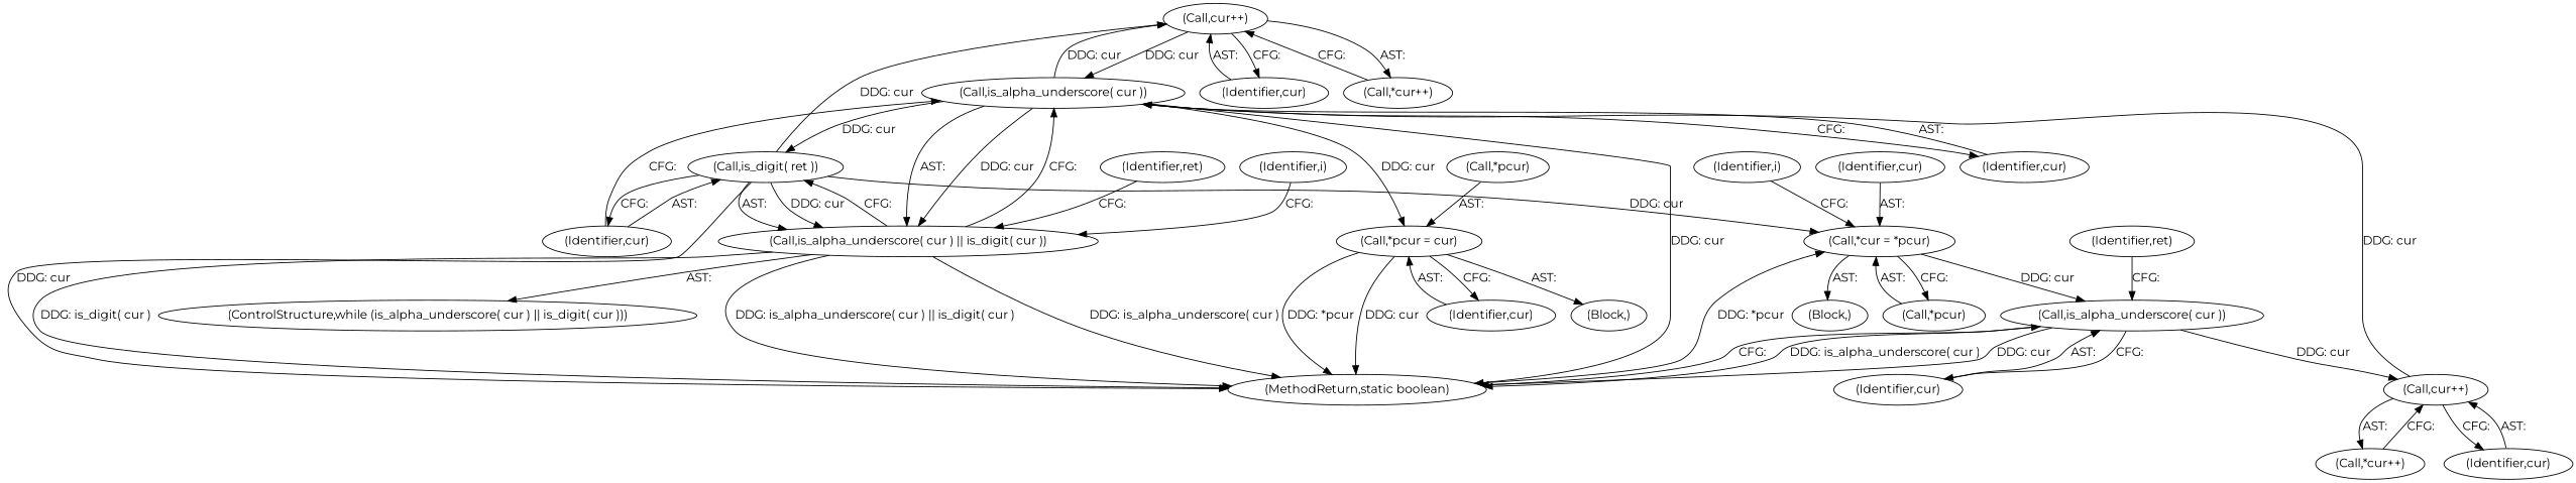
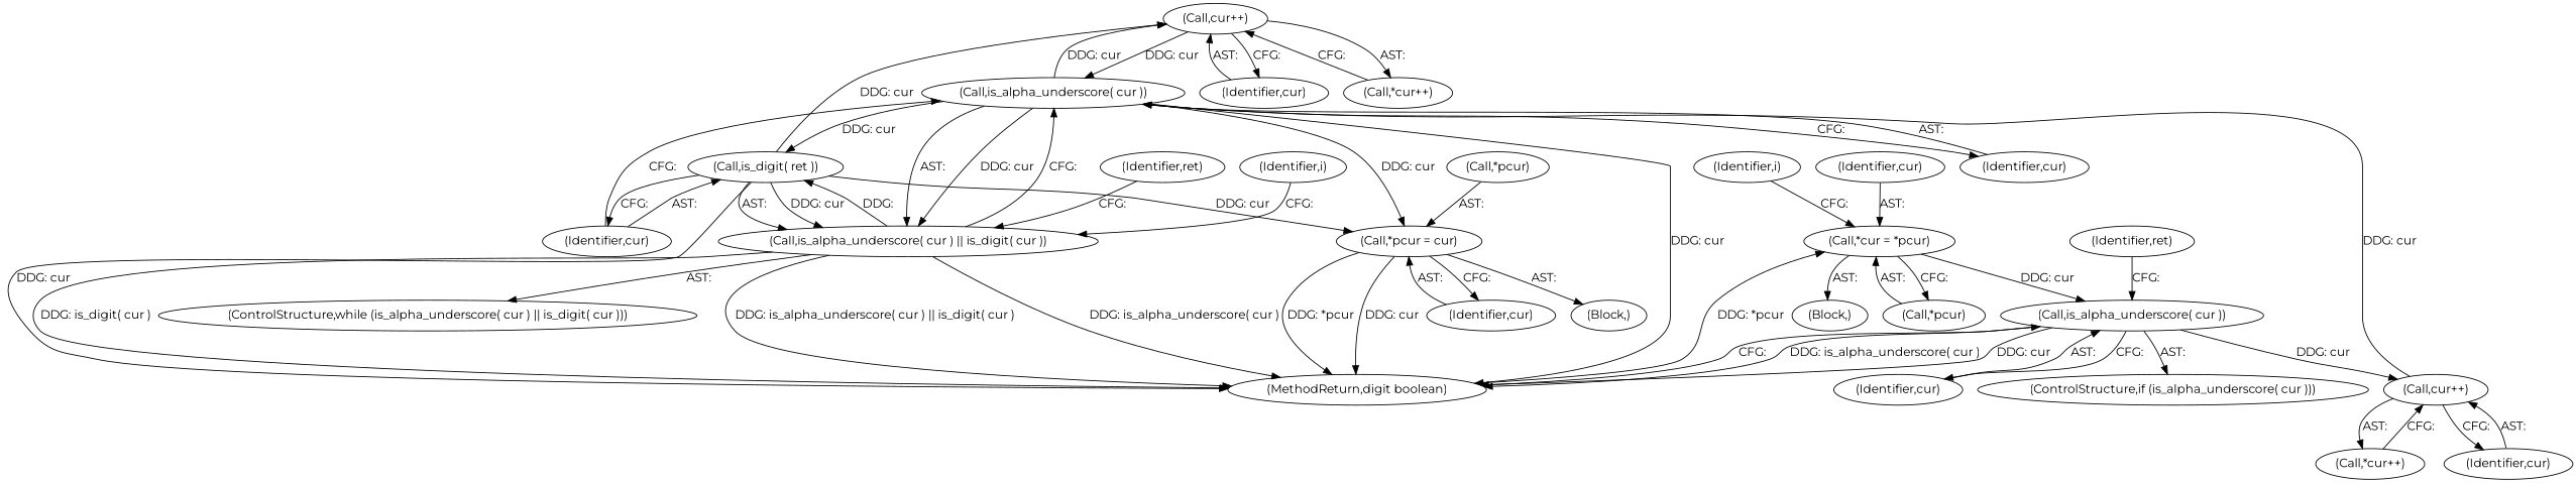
  digraph {
    fontname=Montserrat
    node [fontname=Montserrat]
    edge [fontname=Montserrat]
    n1 [label="(Call,cur++)"]
    n2 [label="(Call,is_alpha_underscore( cur ))"]
    n3 [label="(Identifier,cur)"]
    n4 [label="(Call,*cur++)"]
    n5 [label="(Call,is_digit( ret ))"]
    n6 [label="(Call,is_alpha_underscore( cur ) || is_digit( cur ))"]
    n7 [label="(Call,*pcur = cur)"]
-   n8 [label="(MethodReturn,static boolean)"]
+   n8 [label="(MethodReturn,digit boolean)"]
    n9 [label="(Identifier,cur)"]
    n10 [label="(Identifier,cur)"]
    n11 [label="(ControlStructure,while (is_alpha_underscore( cur ) || is_digit( cur )))"]
    n12 [label="(Identifier,cur)"]
    n13 [label="(Block,)"]
    n14 [label="(Call,is_alpha_underscore( cur ))"]
    n15 [label="(Call,*cur = *pcur)"]
    n16 [label="(Call,cur++)"]
    n17 [label="(Call,*cur++)"]
    n18 [label="(Identifier,cur)"]
+   n19 [label="(ControlStructure,if (is_alpha_underscore( cur )))"]
    n20 [label="(Identifier,cur)"]
    n21 [label="(Block,)"]
    n22 [label="(Call,*pcur)"]
    n23 [label="(Identifier,i)"]
    n24 [label="(Identifier,ret)"]
    n25 [label="(Identifier,ret)"]
    n26 [label="(Identifier,i)"]
    n27 [label="(Call,*pcur)"]
    n28 [label="(Identifier,cur)"]
    n1 -> n2 [label="DDG: cur"]
    n1 -> n3 [label="CFG: "]
    n1 -> n4 [label="AST: "]
    n2 -> n1 [label="DDG: cur"]
    n2 -> n5 [label="DDG: cur"]
    n2 -> n6 [label="AST: "]
    n2 -> n6 [label="DDG: cur"]
    n2 -> n7 [label="DDG: cur"]
    n2 -> n8 [label="DDG: cur"]
    n2 -> n9 [label="CFG: "]
    n3 -> n1 [label="AST: "]
    n4 -> n1 [label="CFG: "]
    n5 -> n1 [label="DDG: cur"]
    n5 -> n6 [label="AST: "]
    n5 -> n6 [label="DDG: cur"]
-   n5 -> n15 [label="DDG: cur"]
+   n5 -> n7 [label="DDG: cur"]
    n5 -> n8 [label="DDG: cur"]
    n5 -> n10 [label="CFG: "]
    n6 -> n2 [label="CFG: "]
-   n6 -> n5 [label="CFG: "]
+   n6 -> n5 [label="DDG: "]
    n6 -> n8 [label="DDG: is_alpha_underscore( cur )"]
    n6 -> n8 [label="DDG: is_digit( cur )"]
    n6 -> n8 [label="DDG: is_alpha_underscore( cur ) || is_digit( cur )"]
    n6 -> n11 [label="AST: "]
    n7 -> n8 [label="DDG: cur"]
    n7 -> n8 [label="DDG: *pcur"]
    n7 -> n12 [label="CFG: "]
    n7 -> n13 [label="AST: "]
    n8 -> n14 [label="CFG: "]
    n8 -> n15 [label="DDG: *pcur"]
    n9 -> n2 [label="AST: "]
    n10 -> n2 [label="CFG: "]
    n10 -> n5 [label="AST: "]
    n12 -> n7 [label="AST: "]
    n14 -> n8 [label="DDG: is_alpha_underscore( cur )"]
    n14 -> n8 [label="DDG: cur"]
    n14 -> n16 [label="DDG: cur"]
+   n14 -> n19 [label="AST: "]
    n14 -> n20 [label="CFG: "]
    n15 -> n14 [label="DDG: cur"]
    n15 -> n21 [label="AST: "]
    n15 -> n22 [label="CFG: "]
    n16 -> n2 [label="DDG: cur"]
    n16 -> n17 [label="AST: "]
    n16 -> n18 [label="CFG: "]
    n17 -> n16 [label="CFG: "]
    n18 -> n16 [label="AST: "]
    n20 -> n14 [label="AST: "]
    n22 -> n15 [label="AST: "]
    n23 -> n15 [label="CFG: "]
    n24 -> n6 [label="CFG: "]
    n25 -> n14 [label="CFG: "]
    n26 -> n6 [label="CFG: "]
    n27 -> n7 [label="AST: "]
    n28 -> n15 [label="AST: "]
  }
